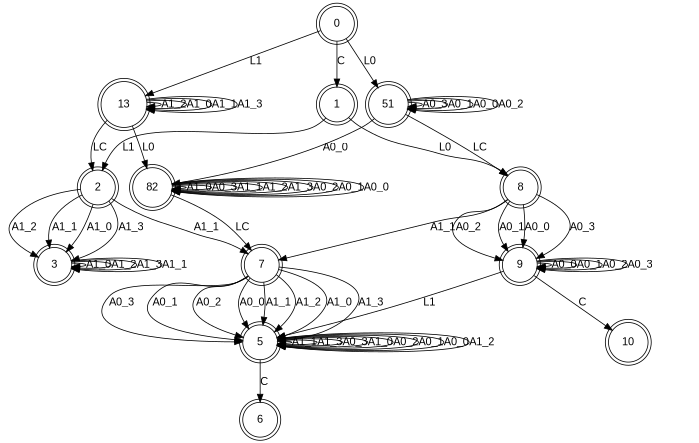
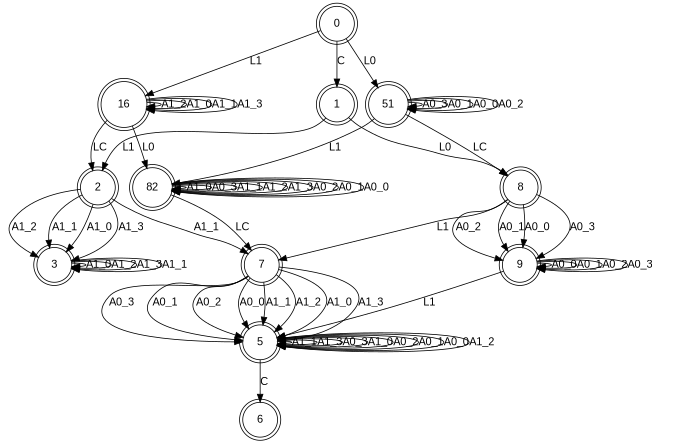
  digraph {
    fontname="Liberation Sans"
    node [fontname="Liberation Sans" shape=doublecircle]
    edge [fontname="Liberation Sans"]
    n1 [label=0]
    n2 [label=1]
    n3 [label=51]
-   n4 [label=13]
+   n4 [label=16]
    n5 [label=2]
    n6 [label=8]
    n7 [label=82]
    n8 [label=3]
    n9 [label=7]
    n10 [label=9]
    n11 [label=5]
    n12 [label=6]
-   n13 [label=10]
    n1 -> n2 [label=C]
    n1 -> n3 [label=L0]
    n1 -> n4 [label=L1]
    n2 -> n5 [label=L1]
    n2 -> n6 [label=L0]
    n3 -> n3 [label=A0_3]
    n3 -> n3 [label=A0_1]
    n3 -> n3 [label=A0_0]
    n3 -> n3 [label=A0_2]
    n3 -> n6 [label=LC]
-   n3 -> n7 [label=A0_0]
+   n3 -> n7 [label=L1]
    n4 -> n4 [label=A1_2]
    n4 -> n4 [label=A1_0]
    n4 -> n4 [label=A1_1]
    n4 -> n4 [label=A1_3]
    n4 -> n5 [label=LC]
    n4 -> n7 [label=L0]
    n5 -> n8 [label=A1_0]
    n5 -> n8 [label=A1_3]
    n5 -> n8 [label=A1_2]
    n5 -> n8 [label=A1_1]
    n5 -> n9 [label=A1_1]
-   n6 -> n9 [label=A1_1]
+   n6 -> n9 [label=L1]
    n6 -> n10 [label=A0_3]
    n6 -> n10 [label=A0_2]
    n6 -> n10 [label=A0_1]
    n6 -> n10 [label=A0_0]
    n7 -> n7 [label=A1_0]
    n7 -> n7 [label=A0_3]
    n7 -> n7 [label=A1_1]
    n7 -> n7 [label=A1_2]
    n7 -> n7 [label=A1_3]
    n7 -> n7 [label=A0_2]
    n7 -> n7 [label=A0_1]
    n7 -> n7 [label=A0_0]
    n7 -> n9 [label=LC]
    n8 -> n8 [label=A1_0]
    n8 -> n8 [label=A1_2]
    n8 -> n8 [label=A1_3]
    n8 -> n8 [label=A1_1]
    n9 -> n11 [label=A0_3]
    n9 -> n11 [label=A0_1]
    n9 -> n11 [label=A0_2]
    n9 -> n11 [label=A0_0]
    n9 -> n11 [label=A1_1]
    n9 -> n11 [label=A1_2]
    n9 -> n11 [label=A1_0]
    n9 -> n11 [label=A1_3]
    n10 -> n10 [label=A0_0]
    n10 -> n10 [label=A0_1]
    n10 -> n10 [label=A0_2]
    n10 -> n10 [label=A0_3]
    n10 -> n11 [label=L1]
-   n10 -> n13 [label=C]
    n11 -> n11 [label=A1_1]
    n11 -> n11 [label=A1_3]
    n11 -> n11 [label=A0_3]
    n11 -> n11 [label=A1_0]
    n11 -> n11 [label=A0_2]
    n11 -> n11 [label=A0_1]
    n11 -> n11 [label=A0_0]
    n11 -> n11 [label=A1_2]
    n11 -> n12 [label=C]
  }
